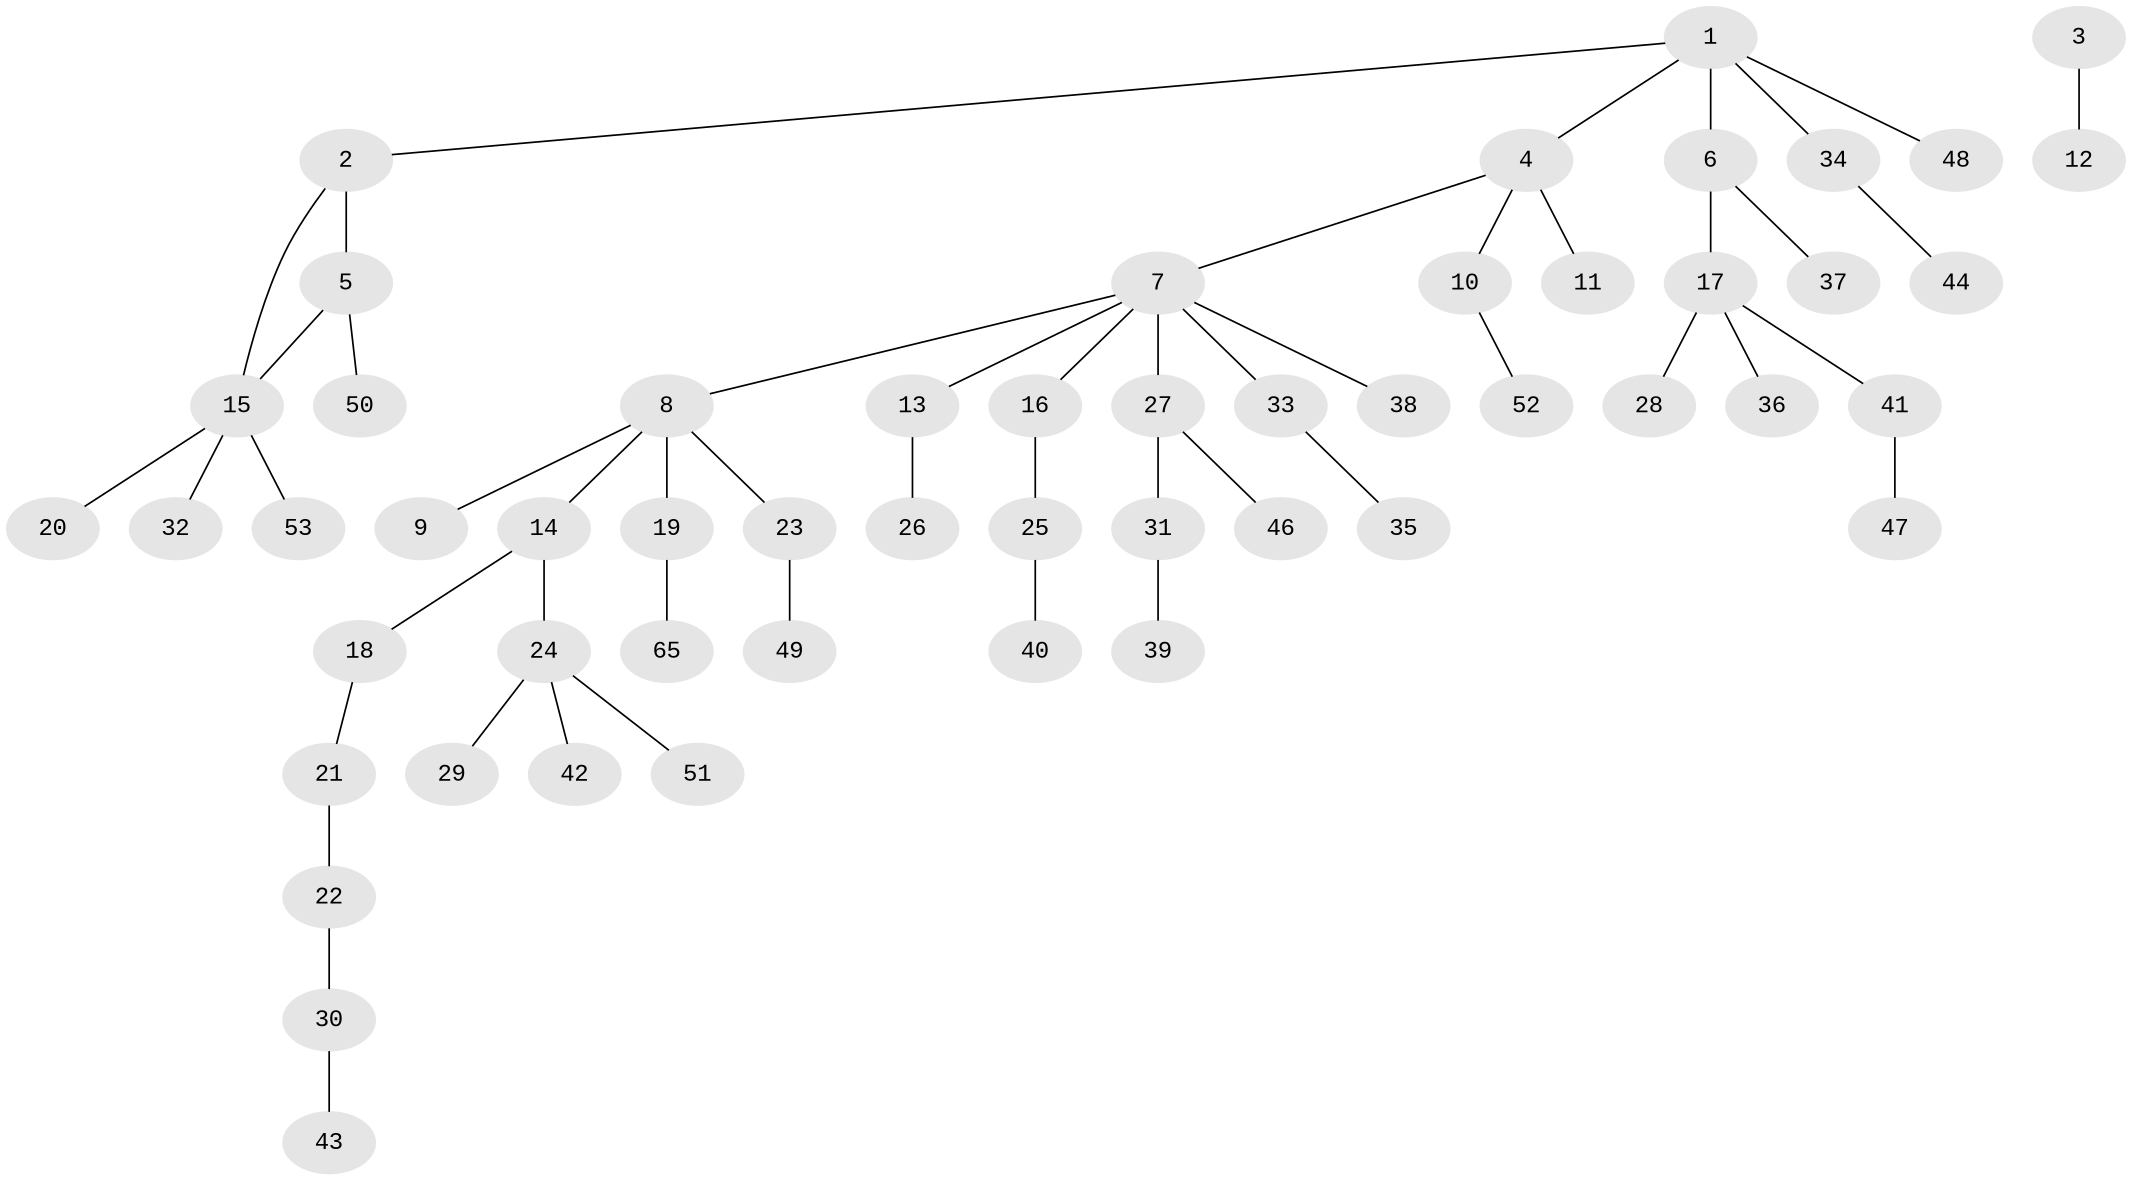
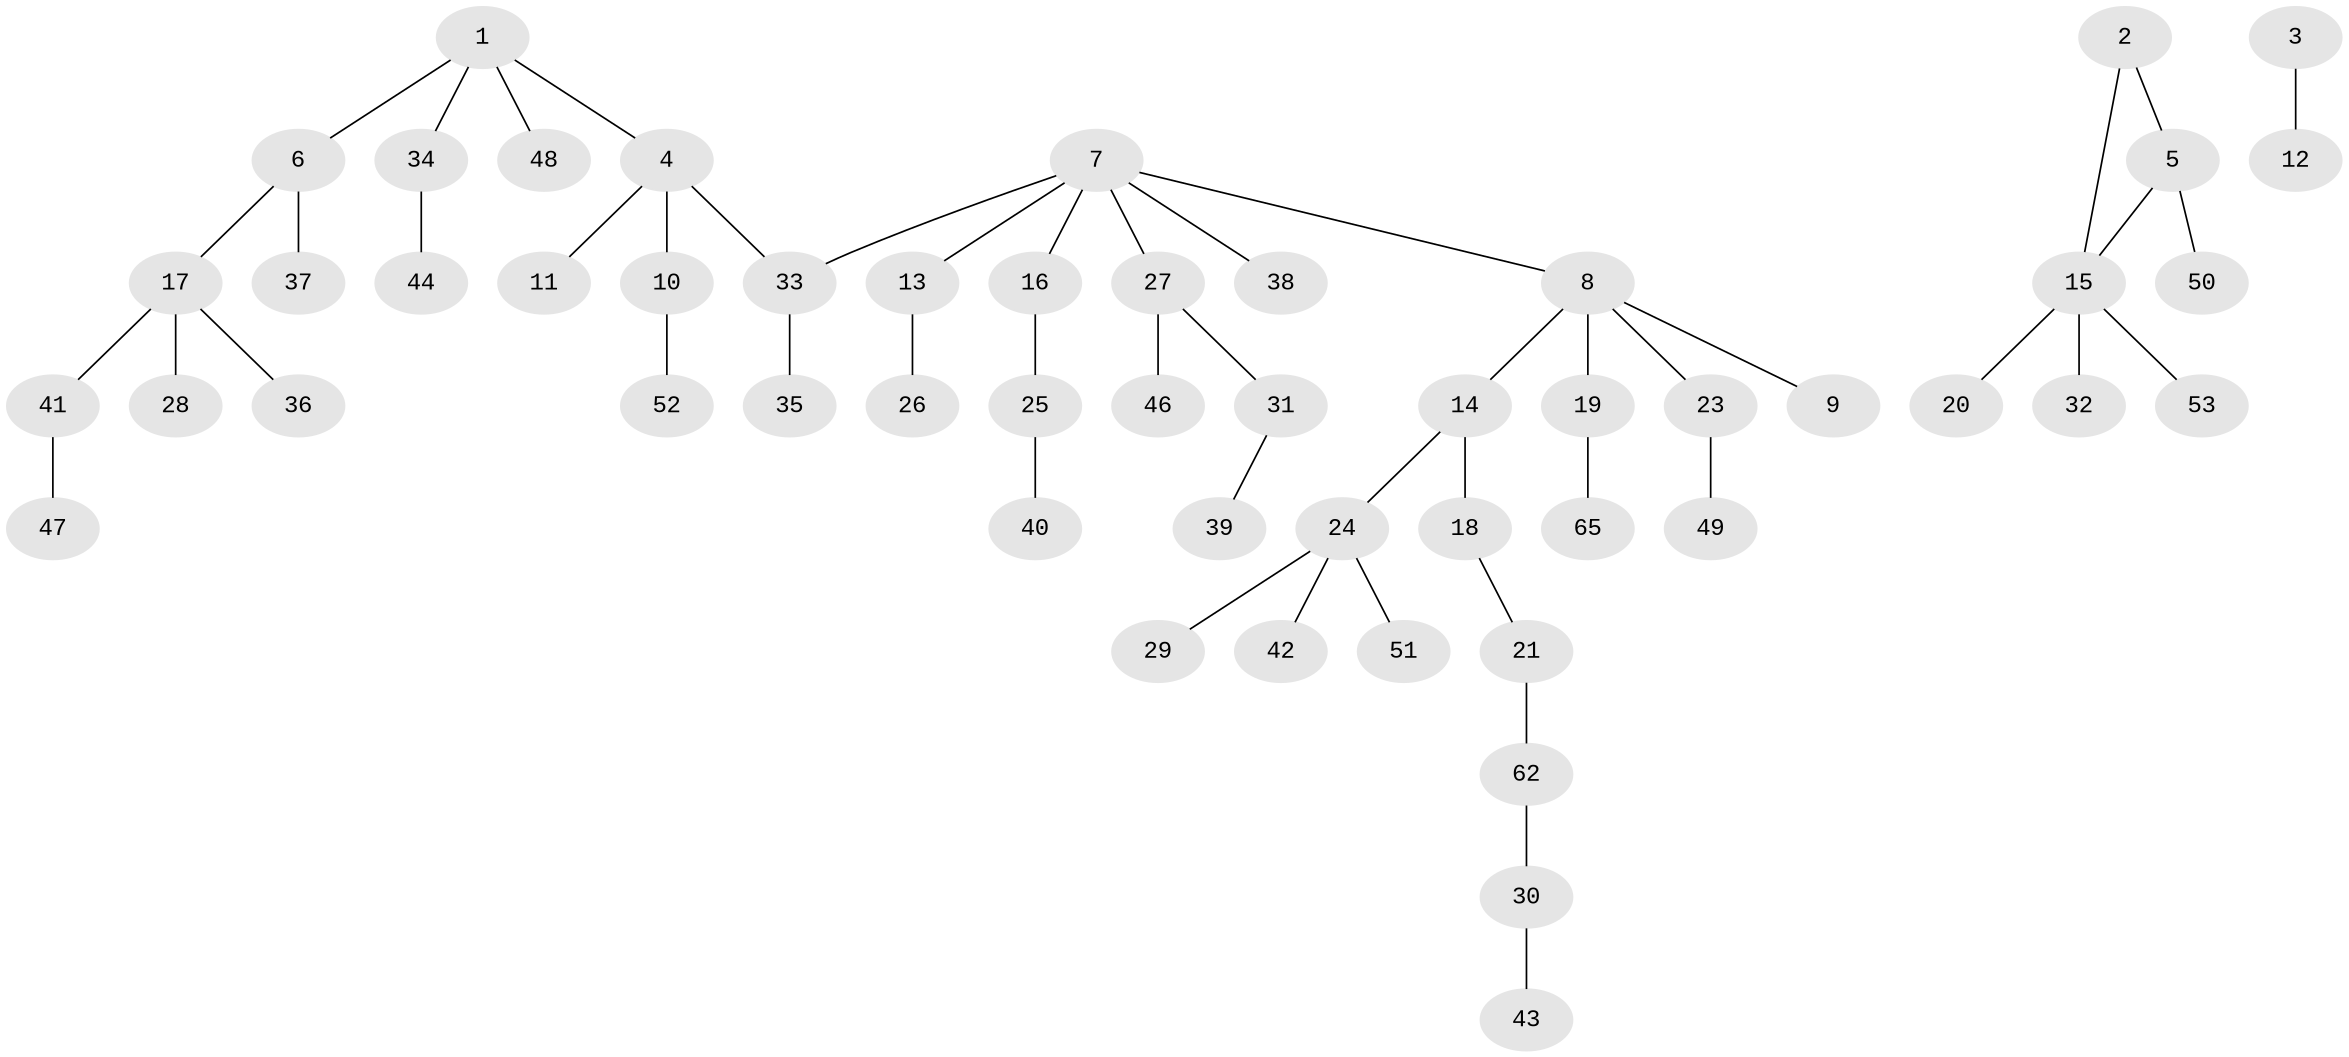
  graph {
    fontname="Liberation Mono"
    node [color=gray90 fontname="Liberation Mono" style=filled]
    edge [fontname="Liberation Mono"]
    1
    2
    4
    6
    34
    48
    5
    15
    7
    10
    11
    17
    37
    44
    3
    12
    50
    8
    13
    16
    27
    33
    38
    52
    20
    32
    53
    28
    36
    41
    9
    14
    19
    23
    26
    25
    31
    46
    35
    18
    24
    n42 [label=65]
    49
    21
    29
    42
    51
    40
    47
-   22
+   22 [label=62]
    30
    43
    39
-   1 -- 2
    1 -- 4
    1 -- 6
    1 -- 34
    1 -- 48
    2 -- 5
    2 -- 15
-   4 -- 7
+   4 -- 33
    4 -- 10
    4 -- 11
    6 -- 17
    6 -- 37
    34 -- 44
    5 -- 15
    5 -- 50
    15 -- 20
    15 -- 32
    15 -- 53
    7 -- 8
    7 -- 13
    7 -- 16
    7 -- 27
    7 -- 33
    7 -- 38
    10 -- 52
    17 -- 28
    17 -- 36
    17 -- 41
    3 -- 12
    8 -- 9
    8 -- 14
    8 -- 19
    8 -- 23
    13 -- 26
    16 -- 25
    27 -- 31
    27 -- 46
    33 -- 35
    41 -- 47
    14 -- 18
    14 -- 24
    19 -- n42
    23 -- 49
    25 -- 40
    31 -- 39
    18 -- 21
    24 -- 29
    24 -- 42
    24 -- 51
    21 -- 22
    22 -- 30
    30 -- 43
  }
